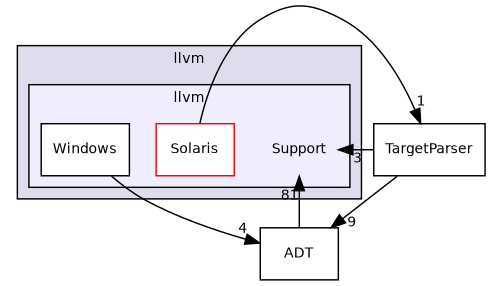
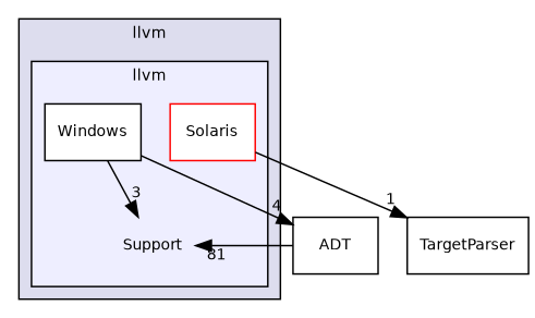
  digraph {
    compound=true
    node [fontname=Helvetica fontsize=10 shape=box]
    edge [labeldistance=1.5 labelfontname=Helvetica labelfontsize=10]
    n1 [label=Support shape=plaintext]
    n2 [color=red fillcolor=white label=Solaris style=filled]
    n3 [color=black fillcolor=white label=Windows style=filled]
    n4 [label=TargetParser]
    n5 [label=ADT]
    subgraph cluster_1 {
      bgcolor="#ddddee"
      fontname=Helvetica
      fontsize=10
      label=llvm
      pencolor=black
      subgraph cluster_2 {
        bgcolor="#eeeeff"
        fontname=Helvetica
        fontsize=10
        label=llvm
        pencolor=black
        n1
        n2
        n3
      }
    }
    n2 -> n4 [headlabel=1]
    n3 -> n5 [headlabel=4]
-   n4 -> n1 [headlabel=3]
-   n4 -> n5 [headlabel=9]
+   n3 -> n1 [headlabel=3]
    n5 -> n1 [headlabel=81]
  }
